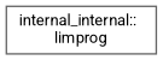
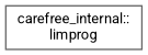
  digraph {
    rankdir=TB
    fontname=Roboto
-   n1 [color=grey40 fillcolor=white fontname=Roboto fontsize=10 height=0.2 label="internal_internal::\llimprog" shape=box style=filled width=0.4]
+   n1 [color=grey40 fillcolor=white fontname=Roboto fontsize=10 height=0.2 label="carefree_internal::\llimprog" shape=box style=filled width=0.4]
  }
